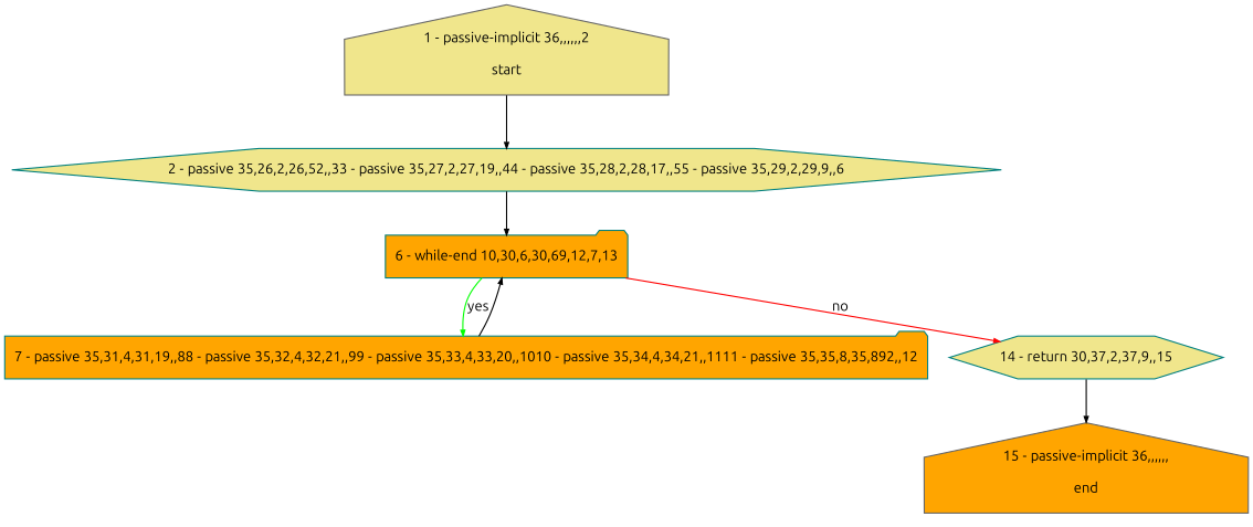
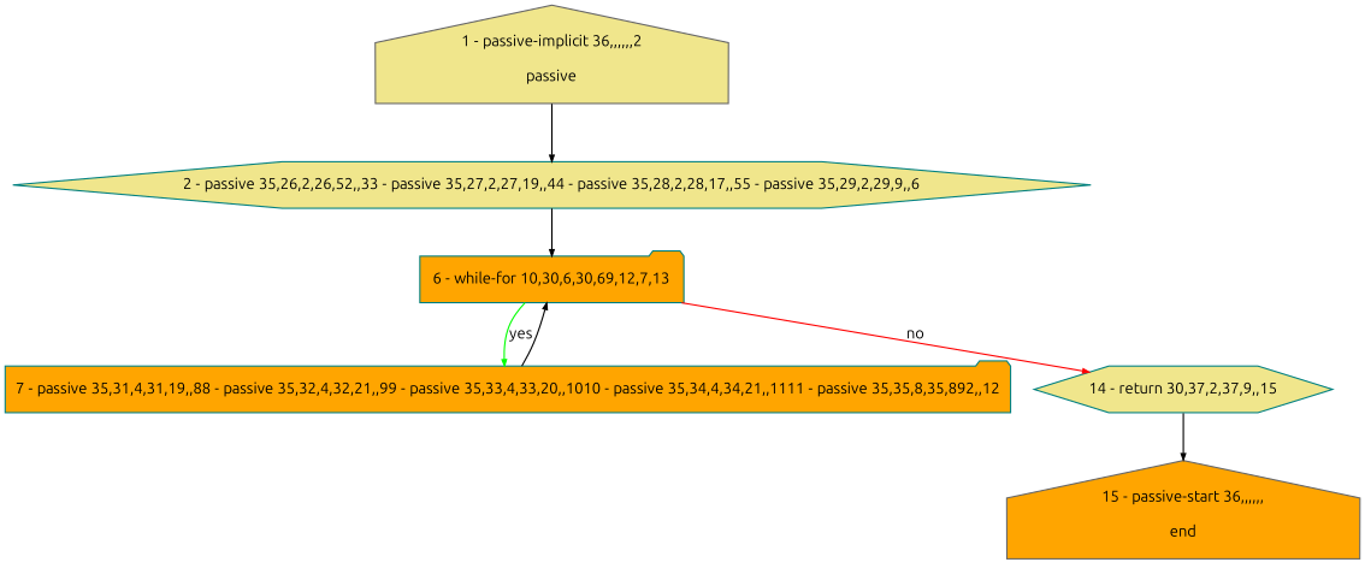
  digraph {
    bgcolor=white
    compound=true
    fillcolor="#FFFFCC"
    fontname=Ubuntu
    fontsize=12
    pack=true
    packmode=clust
    style="rounded,filled"
    node [color=teal compound=true fillcolor=khaki fixedsize=false fontname=Ubuntu fontsize=12 node_initialized=no shape=hexagon style=filled]
    edge [arrowhead=normal arrowsize=0.5 arrowtail=none color="#000000" compound=true dir=forward fontcolor=black fontname=Ubuntu fontsize=12]
    n1 [label="2 - passive 35,26,2,26,52,,33 - passive 35,27,2,27,19,,44 - passive 35,28,2,28,17,,55 - passive 35,29,2,29,9,,6"]
-   n2 [fillcolor=orange label="6 - while-end 10,30,6,30,69,12,7,13" shape=folder]
+   n2 [fillcolor=orange label="6 - while-for 10,30,6,30,69,12,7,13" shape=folder]
    n3 [fillcolor=orange label="7 - passive 35,31,4,31,19,,88 - passive 35,32,4,32,21,,99 - passive 35,33,4,33,20,,1010 - passive 35,34,4,34,21,,1111 - passive 35,35,8,35,892,,12" shape=folder]
    n4 [label="14 - return 30,37,2,37,9,,15"]
-   n5 [color=gray40 label="1 - passive-implicit 36,,,,,,2\n\nstart" shape=house]
-   n6 [color=gray40 fillcolor=orange label="15 - passive-implicit 36,,,,,,\n\nend" shape=house]
+   n5 [color=gray40 label="1 - passive-implicit 36,,,,,,2\n\npassive" shape=house]
+   n6 [color=gray40 fillcolor=orange label="15 - passive-start 36,,,,,,\n\nend" shape=house]
    n1 -> n2
    n2 -> n3 [color="#00ff00" label=yes]
    n2 -> n4 [color="#ff0000" label=no]
    n3 -> n2
    n4 -> n6
    n5 -> n1
  }
